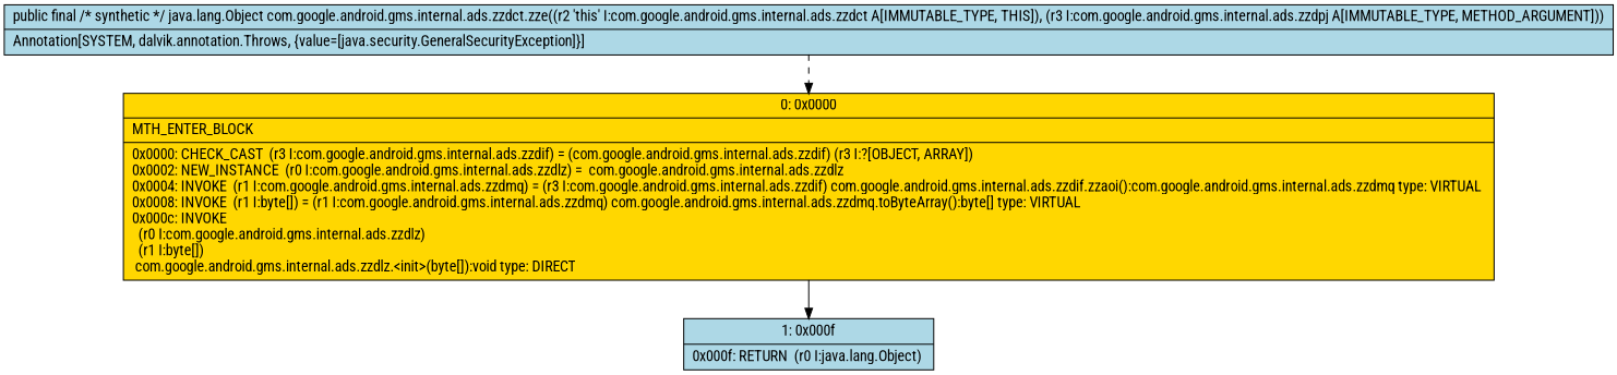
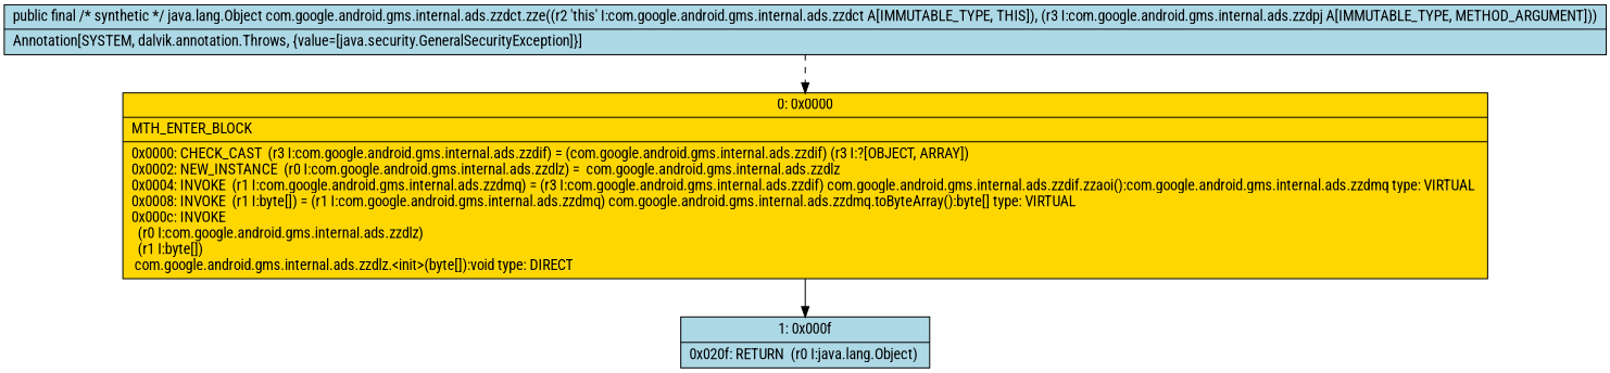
  digraph {
    fontname="Roboto Condensed"
    node [shape=record style=filled fillcolor=lightblue fontname="Roboto Condensed"]
    edge [fontname="Roboto Condensed"]
    n1 [label="{0\:\ 0x0000|MTH_ENTER_BLOCK\l|0x0000: CHECK_CAST  (r3 I:com.google.android.gms.internal.ads.zzdif) = (com.google.android.gms.internal.ads.zzdif) (r3 I:?[OBJECT, ARRAY]) \l0x0002: NEW_INSTANCE  (r0 I:com.google.android.gms.internal.ads.zzdlz) =  com.google.android.gms.internal.ads.zzdlz \l0x0004: INVOKE  (r1 I:com.google.android.gms.internal.ads.zzdmq) = (r3 I:com.google.android.gms.internal.ads.zzdif) com.google.android.gms.internal.ads.zzdif.zzaoi():com.google.android.gms.internal.ads.zzdmq type: VIRTUAL \l0x0008: INVOKE  (r1 I:byte[]) = (r1 I:com.google.android.gms.internal.ads.zzdmq) com.google.android.gms.internal.ads.zzdmq.toByteArray():byte[] type: VIRTUAL \l0x000c: INVOKE  \l  (r0 I:com.google.android.gms.internal.ads.zzdlz)\l  (r1 I:byte[])\l com.google.android.gms.internal.ads.zzdlz.\<init\>(byte[]):void type: DIRECT \l}" fillcolor=gold]
-   n2 [label="{1\:\ 0x000f|0x000f: RETURN  (r0 I:java.lang.Object) \l}"]
+   n2 [label="{1\:\ 0x000f|0x020f: RETURN  (r0 I:java.lang.Object) \l}"]
    n3 [label="{public final \/* synthetic *\/ java.lang.Object com.google.android.gms.internal.ads.zzdct.zze((r2 'this' I:com.google.android.gms.internal.ads.zzdct A[IMMUTABLE_TYPE, THIS]), (r3 I:com.google.android.gms.internal.ads.zzdpj A[IMMUTABLE_TYPE, METHOD_ARGUMENT]))  | Annotation[SYSTEM, dalvik.annotation.Throws, \{value=[java.security.GeneralSecurityException]\}]\l}"]
    n1 -> n2 [style=solid]
    n3 -> n1 [style=dashed]
  }
